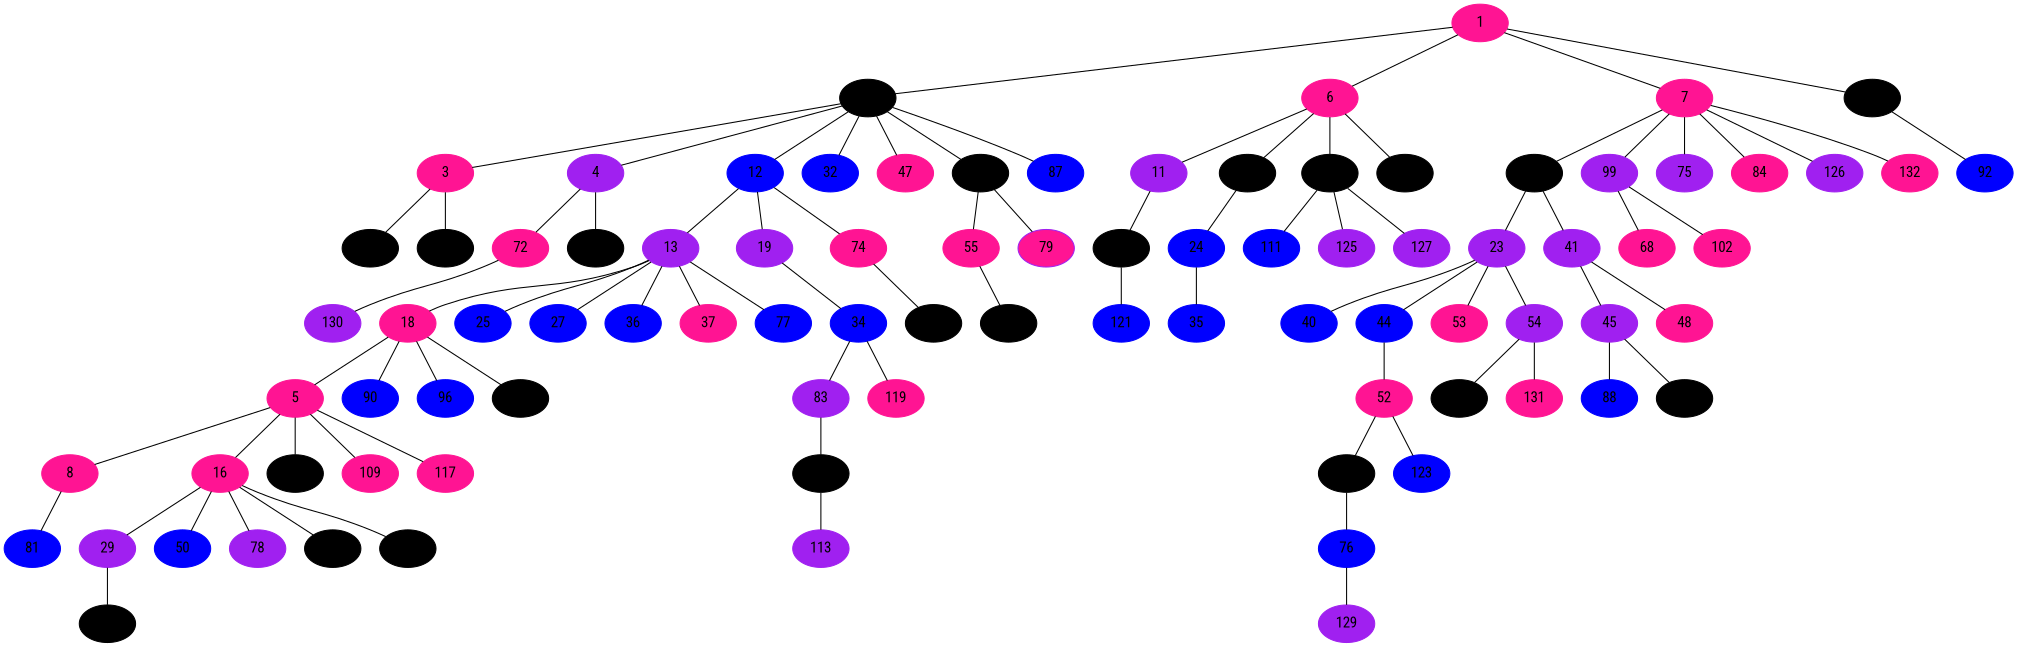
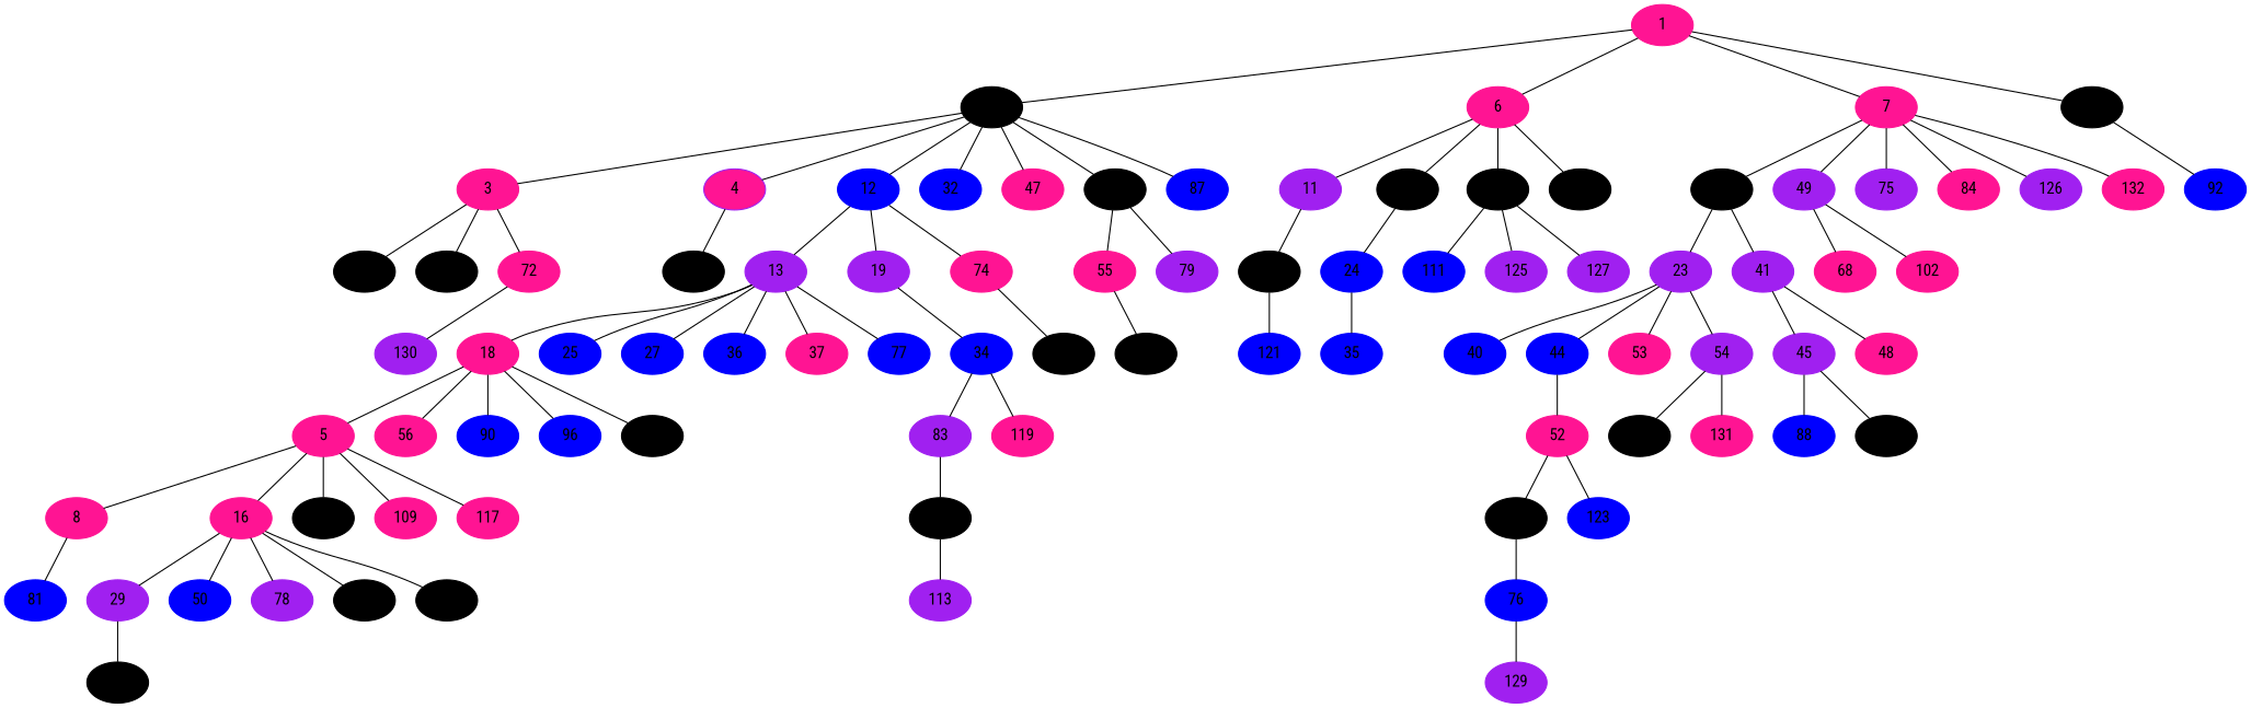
  graph {
    fontname="Roboto Condensed"
    node [color=deeppink fontname="Roboto Condensed" style=filled]
    edge [fontname="Roboto Condensed"]
    1 [super="+22"]
    2 [color=black super="+15"]
    6 [super="+95"]
    7 [super="+42"]
    33 [color=black super="+82"]
    3 [super="+10"]
-   4 [color=purple super="+9"]
+   4 [color=purple super="+9" fillcolor=deeppink]
    12 [color=blue]
    32 [color=blue]
    47
    51 [color=black super="+86"]
    87 [color=blue]
    11 [color=purple super="+21"]
    17 [color=black]
    20 [color=black super="+64"]
    46 [color=black super="+124"]
    14 [color=black]
-   49 [color=purple super="+59" label=99]
+   49 [color=purple super="+59"]
    75 [color=purple super="+108"]
    84
    126 [color=purple]
    132
    92 [color=blue super="+105"]
    30 [color=black]
    43 [color=black]
    72
    114 [color=black super="+115"]
    13 [color=purple super="+26"]
    19 [color=purple super="+73"]
    74 [super="+107"]
    55 [super="+60"]
-   79 [color=purple super="+85" fillcolor=deeppink]
+   79 [color=purple super="+85"]
    5 [super="+66"]
    8 [super="+69"]
    16 [super="+28"]
    71 [color=black]
    109
    117
    130 [color=purple]
    81 [color=blue super="+91"]
    29 [color=purple super="+112"]
    50 [color=blue]
    78 [color=purple]
    98 [color=black]
    118 [color=black]
    62 [color=black]
    24 [color=blue super="+93"]
    111 [color=blue]
    125 [color=purple]
    127 [color=purple]
    23 [color=purple super="+31"]
    41 [color=purple super="+58"]
    n53 [label=68]
    102
    121 [color=blue]
    18 [super="+39"]
    25 [color=blue]
    27 [color=blue super="+110"]
    36 [color=blue]
    37
    77 [color=blue]
    34 [color=blue super="+38"]
    116 [color=black]
+   56
    90 [color=blue]
    96 [color=blue]
    120 [color=black super="+122"]
    40 [color=blue super="+99"]
    44 [color=blue]
    53
    54 [color=purple super="+68"]
    45 [color=purple super="+89"]
    48
    70 [color=black super="+128"]
    35 [color=blue super="+103"]
    83 [color=purple super="+104"]
    119
    52 [super="+80"]
    94 [color=black]
    131
    97 [color=black super="+101"]
    88 [color=blue]
    100 [color=black]
    61 [color=black]
    123 [color=blue]
    63 [color=black]
    76 [color=blue super="+106"]
    129 [color=purple]
    113 [color=purple]
    1 -- 2
    1 -- 6
    1 -- 7
    1 -- 33
    2 -- 3
    2 -- 4
    2 -- 12
    2 -- 32
    2 -- 47
    2 -- 51
    2 -- 87
    6 -- 11
    6 -- 17
    6 -- 20
    6 -- 46
    7 -- 14
    7 -- 49
    7 -- 75
    7 -- 84
    7 -- 126
    7 -- 132
    33 -- 92
    3 -- 30
    3 -- 43
-   4 -- 72
+   3 -- 72
    4 -- 114
    12 -- 13
    12 -- 19
    12 -- 74
    51 -- 55
    51 -- 79
    11 -- 62
    17 -- 24
    20 -- 111
    20 -- 125
    20 -- 127
    14 -- 23
    14 -- 41
    49 -- n53
    49 -- 102
    72 -- 130
    13 -- 18
    13 -- 25
    13 -- 27
    13 -- 36
    13 -- 37
    13 -- 77
    19 -- 34
    74 -- 116
    55 -- 63
    5 -- 8
    5 -- 16
    5 -- 71
    5 -- 109
    5 -- 117
    8 -- 81
    16 -- 29
    16 -- 50
    16 -- 78
    16 -- 98
    16 -- 118
    29 -- 70
    62 -- 121
    24 -- 35
    23 -- 40
    23 -- 44
    23 -- 53
    23 -- 54
    41 -- 45
    41 -- 48
    18 -- 5
+   18 -- 56
    18 -- 90
    18 -- 96
    18 -- 120
    34 -- 83
    34 -- 119
    44 -- 52
    54 -- 94
    54 -- 131
    45 -- 88
    45 -- 100
    83 -- 97
    52 -- 61
    52 -- 123
    97 -- 113
    61 -- 76
    76 -- 129
  }
